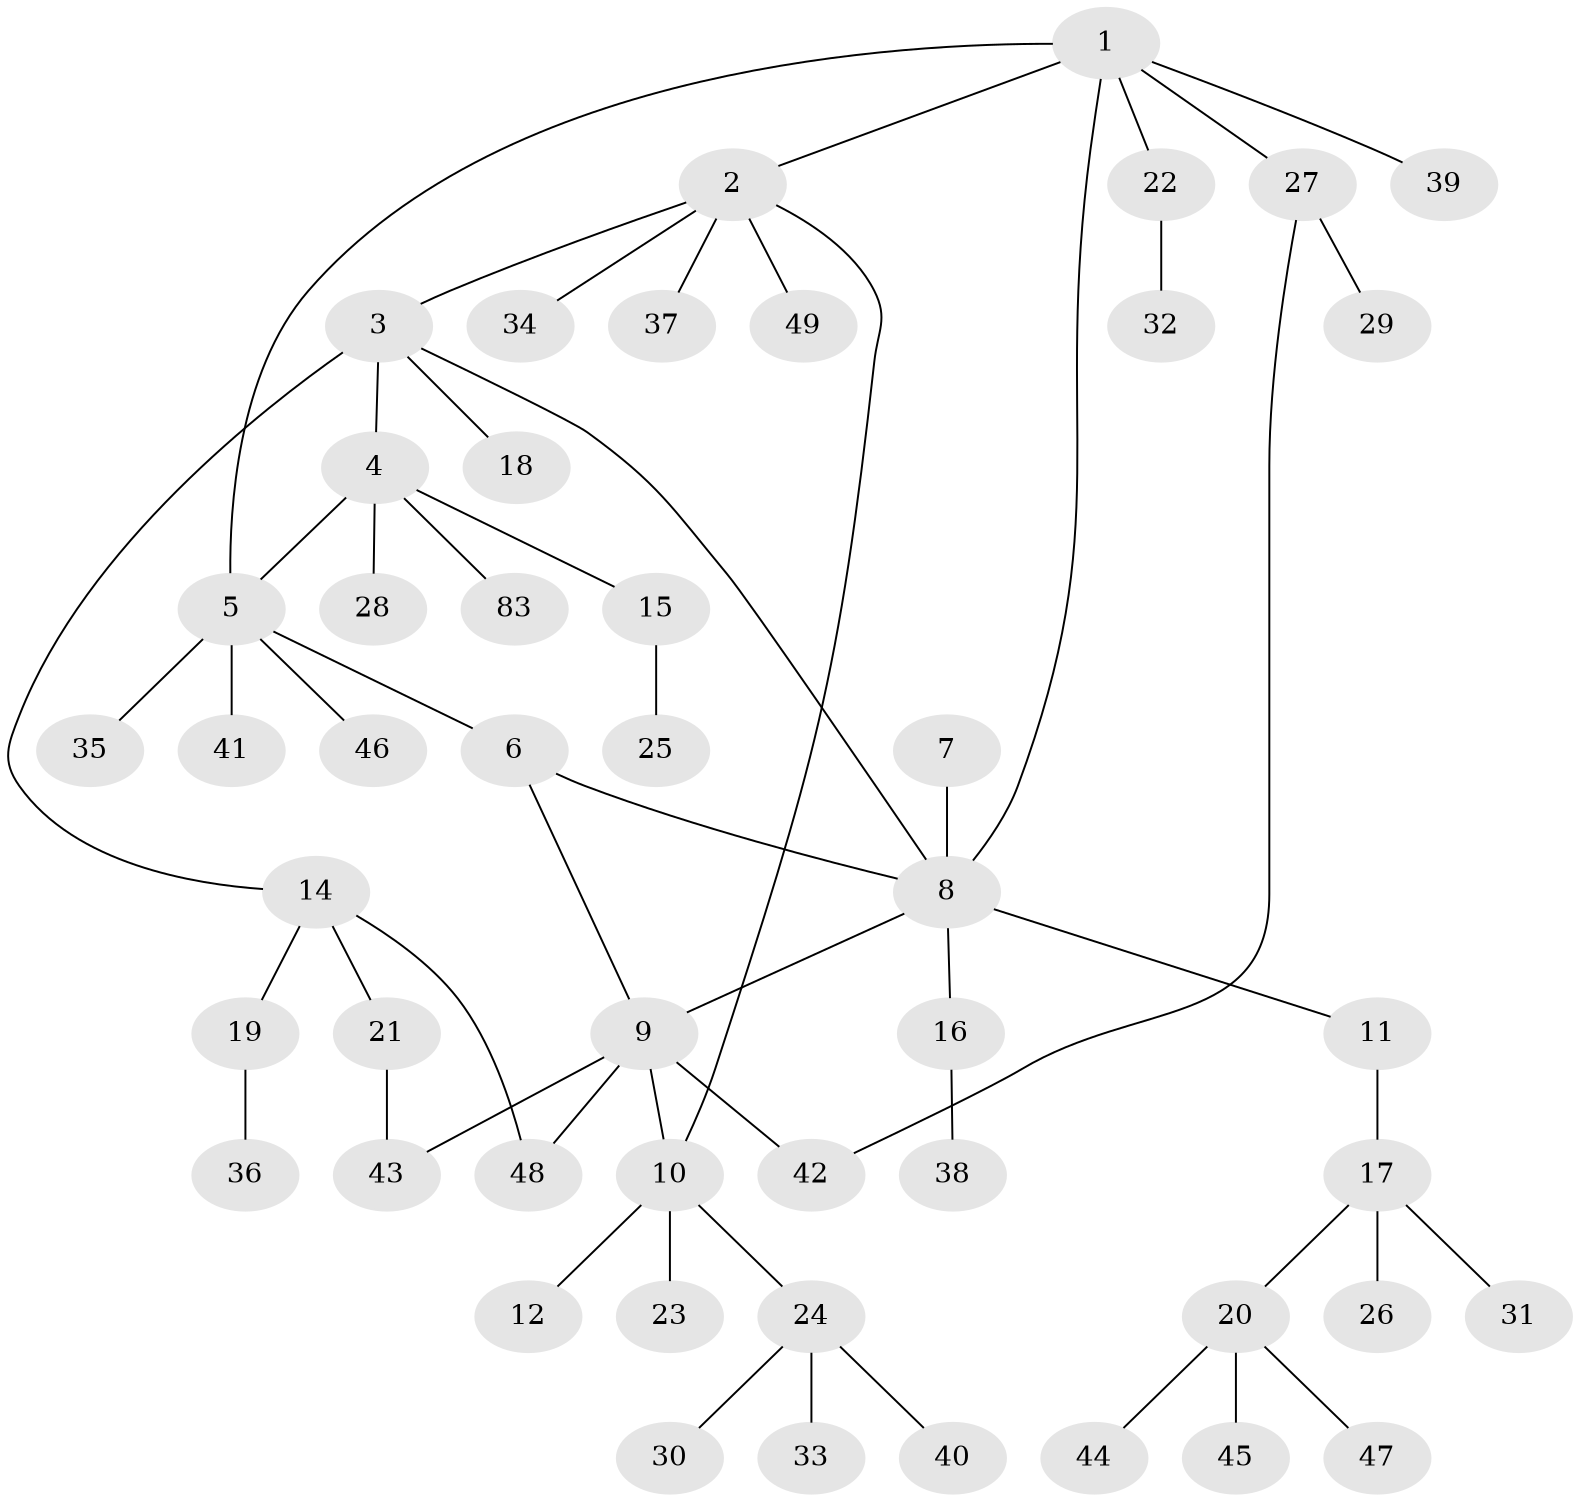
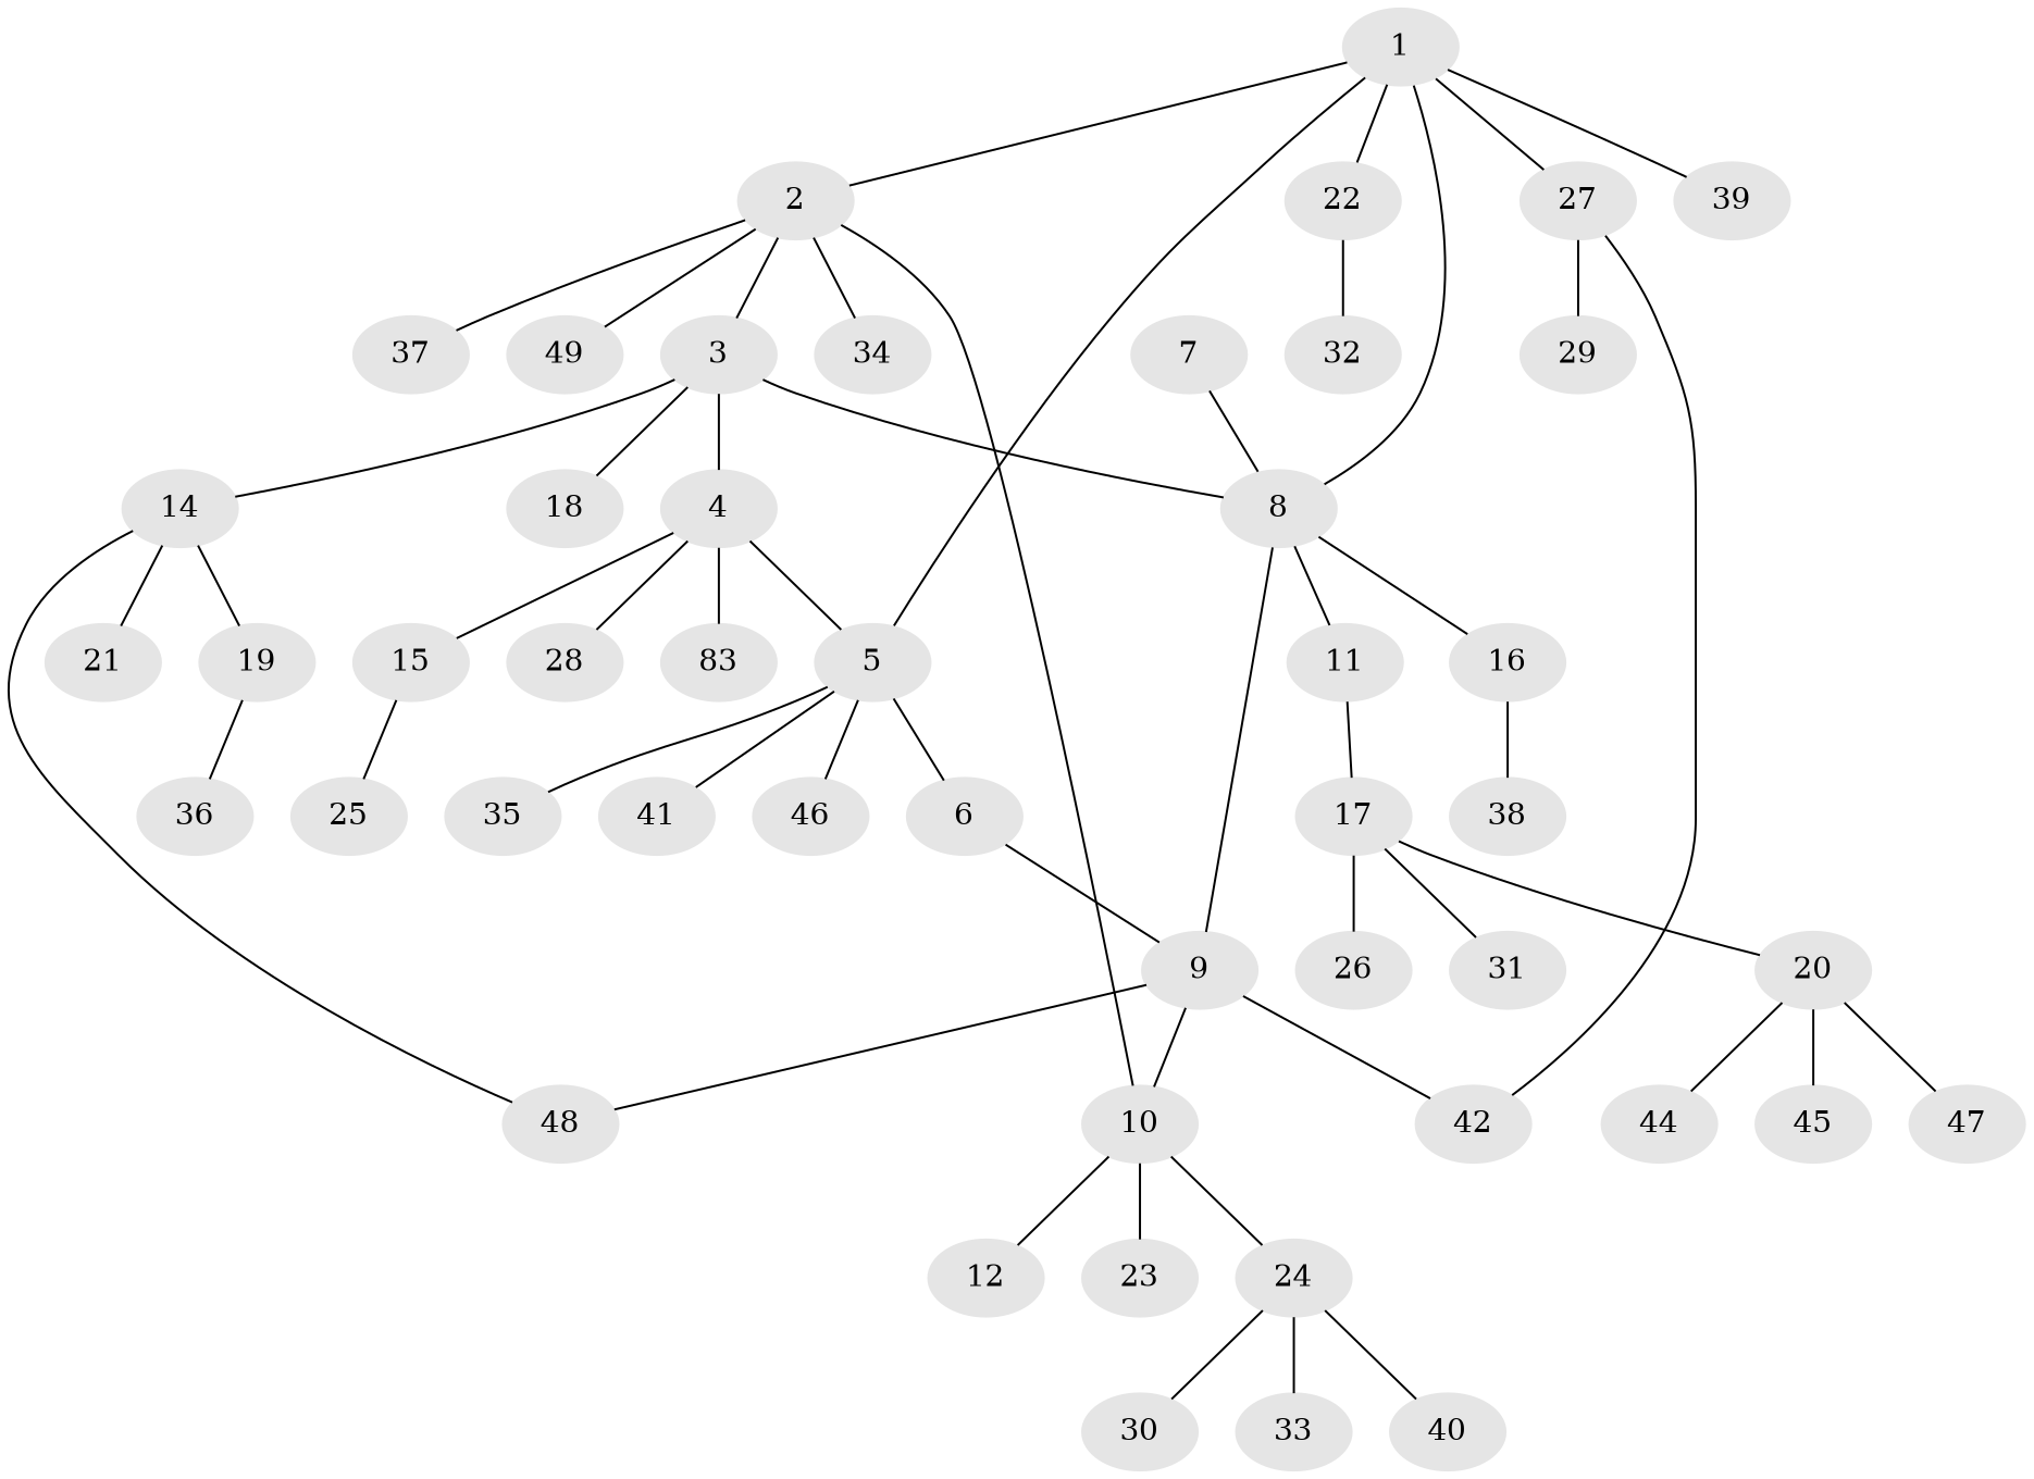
  graph {
    node [color=gray90 style=filled]
    1
    2
    5
    8
    22
    27
    39
    3
    10
    34
    37
    49
    6
    35
    41
    46
    9
    11
    16
    32
    42
    29
    4
    14
    18
    12
    23
    24
    n29 [label=83]
    15
    28
-   43
    48
    19
    21
    25
    7
    17
    38
    30
    33
    40
    20
    26
    31
    36
    44
    45
    47
    1 -- 2
    1 -- 5
    1 -- 8
    1 -- 22
    1 -- 27
    1 -- 39
    2 -- 3
    2 -- 10
    2 -- 34
    2 -- 37
    2 -- 49
    5 -- 6
    5 -- 35
    5 -- 41
    5 -- 46
    8 -- 9
    8 -- 11
    8 -- 16
    22 -- 32
    27 -- 42
    27 -- 29
    3 -- 8
    3 -- 4
    3 -- 14
    3 -- 18
    10 -- 12
    10 -- 23
    10 -- 24
-   6 -- 8
    6 -- 9
    9 -- 10
    9 -- 42
-   9 -- 43
    9 -- 48
    11 -- 17
    16 -- 38
    4 -- 5
    4 -- n29
    4 -- 15
    4 -- 28
    14 -- 48
    14 -- 19
    14 -- 21
    24 -- 30
    24 -- 33
    24 -- 40
    15 -- 25
    19 -- 36
-   21 -- 43
    7 -- 8
    17 -- 20
    17 -- 26
    17 -- 31
    20 -- 44
    20 -- 45
    20 -- 47
  }
